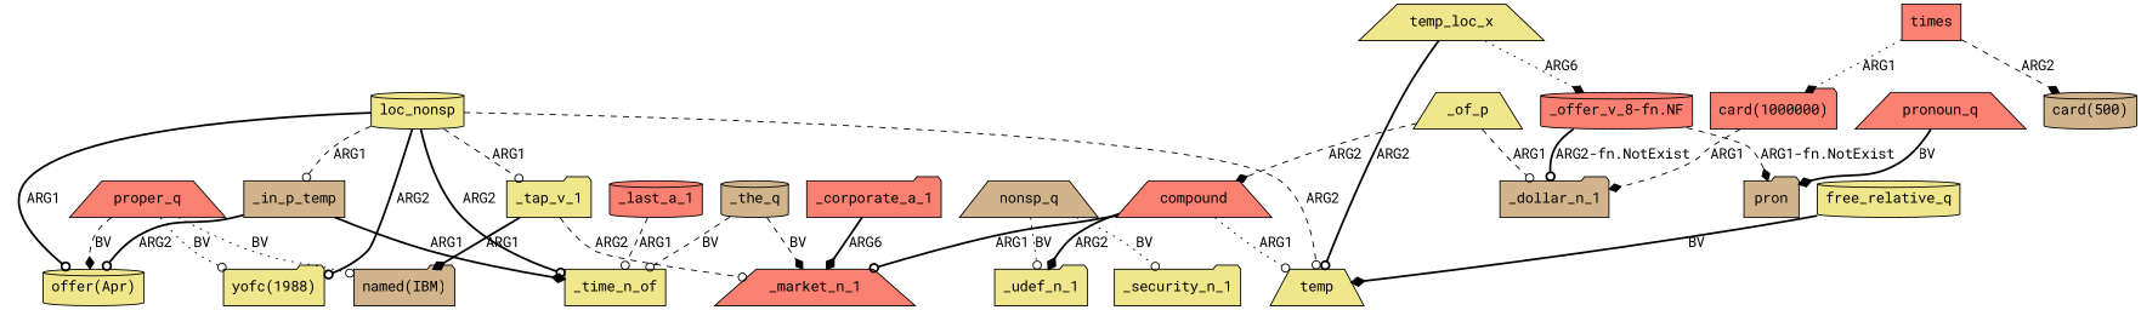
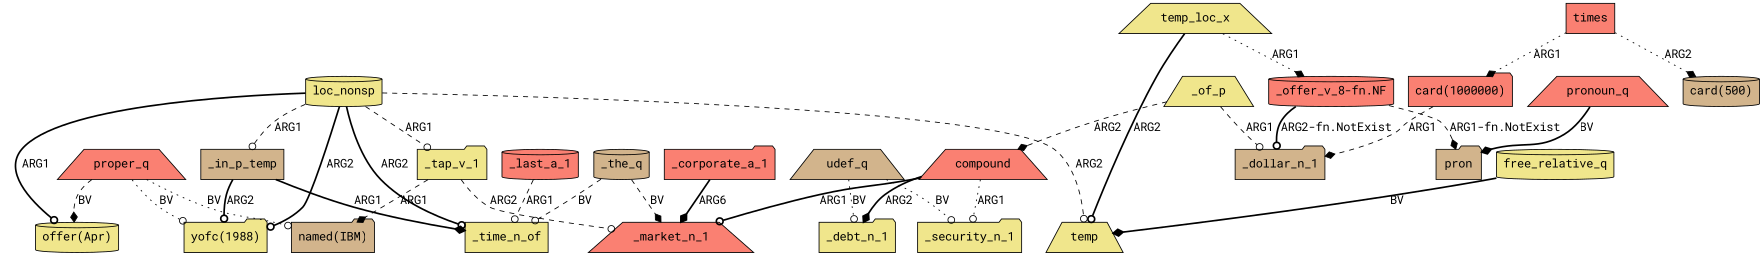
  digraph {
    fontname="Roboto Mono"
    node [fillcolor=khaki fontname="Roboto Mono" shape=folder style=filled]
    edge [arrowhead=odot fontname="Roboto Mono" style=bold]
    "card(1000000)" [fillcolor=salmon]
    _dollar_n_1 [fillcolor=tan]
    _last_a_1 [fillcolor=salmon shape=cylinder]
    _time_n_of [shape=box]
    _corporate_a_1 [fillcolor=salmon]
    _market_n_1 [fillcolor=salmon shape=trapezium]
    _tap_v_1
    "named(IBM)" [fillcolor=tan]
    loc_nonsp [shape=cylinder]
    n10 [label="offer(Apr)" shape=cylinder]
    _in_p_temp [fillcolor=tan shape=box]
    temp [shape=trapezium]
    "yofc(1988)"
-   udef_q [fillcolor=tan shape=trapezium label=nonsp_q]
-   _debt_n_1 [label=_udef_n_1]
+   udef_q [fillcolor=tan shape=trapezium]
+   _debt_n_1
    _security_n_1
    _of_p [shape=trapezium]
    compound [fillcolor=salmon shape=trapezium]
    n19 [fillcolor=salmon label="_offer_v_8-fn.NF" shape=cylinder]
    pron [fillcolor=tan]
    proper_q [fillcolor=salmon shape=trapezium]
    pronoun_q [fillcolor=salmon shape=trapezium]
    temp_loc_x [shape=trapezium]
    _the_q [fillcolor=tan shape=cylinder]
    times [fillcolor=salmon shape=box]
    "card(500)" [fillcolor=tan shape=cylinder]
    free_relative_q [shape=cylinder]
    "card(1000000)" -> _dollar_n_1 [arrowhead=diamond label=ARG1 style=dashed]
    _last_a_1 -> _time_n_of [label=ARG1 style=dashed]
    _corporate_a_1 -> _market_n_1 [arrowhead=diamond label=ARG6]
    _tap_v_1 -> _market_n_1 [label=ARG2 style=dashed]
-   _tap_v_1 -> "named(IBM)" [arrowhead=diamond label=ARG1]
+   _tap_v_1 -> "named(IBM)" [arrowhead=diamond label=ARG1 style=dashed]
    loc_nonsp -> _time_n_of [label=ARG2]
    loc_nonsp -> _tap_v_1 [label=ARG1 style=dashed]
    loc_nonsp -> n10 [label=ARG1]
    loc_nonsp -> _in_p_temp [label=ARG1 style=dashed]
    loc_nonsp -> temp [label=ARG2 style=dashed]
    loc_nonsp -> "yofc(1988)" [label=ARG2]
    _in_p_temp -> _time_n_of [arrowhead=diamond label=ARG1]
-   _in_p_temp -> n10 [label=ARG2]
+   _in_p_temp -> "yofc(1988)" [label=ARG2]
    udef_q -> _debt_n_1 [label=BV style=dotted]
    udef_q -> _security_n_1 [label=BV style=dotted]
    _of_p -> _dollar_n_1 [label=ARG1 style=dashed]
    _of_p -> compound [arrowhead=diamond label=ARG2 style=dashed]
    compound -> _market_n_1 [label=ARG1]
    compound -> _debt_n_1 [arrowhead=diamond label=ARG2]
-   compound -> temp [label=ARG1 style=dotted]
+   compound -> _security_n_1 [label=ARG1 style=dotted]
    n19 -> _dollar_n_1 [label="ARG2-fn.NotExist"]
    n19 -> pron [arrowhead=diamond label="ARG1-fn.NotExist" style=dashed]
    proper_q -> "named(IBM)" [label=BV style=dotted]
    proper_q -> n10 [arrowhead=diamond label=BV style=dashed]
    proper_q -> "yofc(1988)" [label=BV style=dotted]
    pronoun_q -> pron [arrowhead=diamond label=BV]
    temp_loc_x -> temp [label=ARG2]
-   temp_loc_x -> n19 [arrowhead=diamond label=ARG6 style=dotted]
+   temp_loc_x -> n19 [arrowhead=diamond label=ARG1 style=dotted]
    _the_q -> _time_n_of [label=BV style=dashed]
    _the_q -> _market_n_1 [arrowhead=diamond label=BV style=dashed]
    times -> "card(1000000)" [arrowhead=diamond label=ARG1 style=dotted]
-   times -> "card(500)" [arrowhead=diamond label=ARG2 style=dashed]
+   times -> "card(500)" [arrowhead=diamond label=ARG2 style=dotted]
    free_relative_q -> temp [arrowhead=diamond label=BV]
  }
